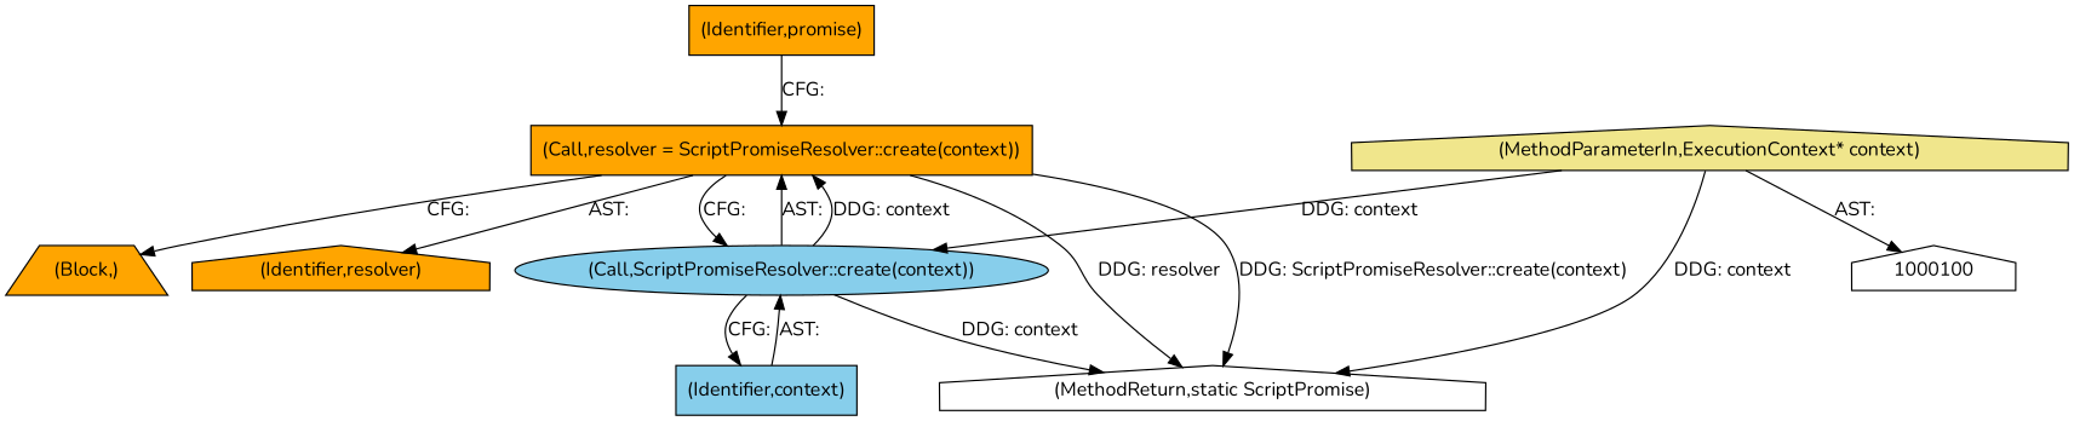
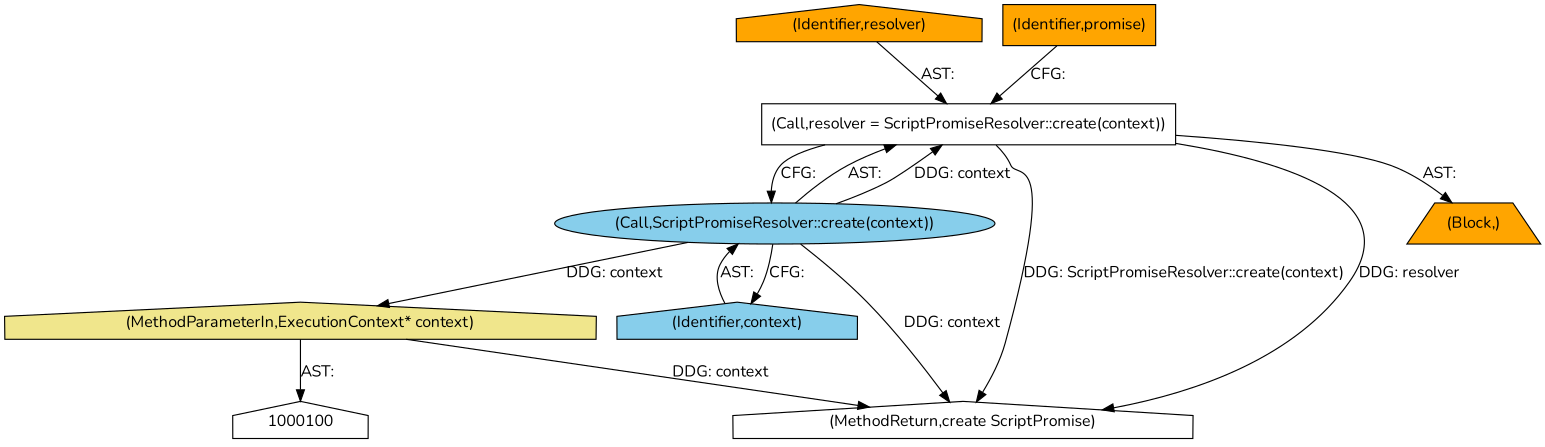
  digraph {
    fontname=Nunito
    node [fillcolor=white fontname=Nunito shape=house style=filled]
    edge [fontname=Nunito]
-   n1 [fillcolor=orange label="(Call,resolver = ScriptPromiseResolver::create(context))" shape=box]
+   n1 [label="(Call,resolver = ScriptPromiseResolver::create(context))" shape=box]
    n2 [fillcolor=skyblue label="(Call,ScriptPromiseResolver::create(context))" shape=ellipse]
-   n3 [label="(MethodReturn,static ScriptPromise)"]
+   n3 [label="(MethodReturn,create ScriptPromise)"]
    n4 [fillcolor=orange label="(Block,)" shape=trapezium]
-   n5 [fillcolor=skyblue label="(Identifier,context)" shape=box]
+   n5 [fillcolor=skyblue label="(Identifier,context)"]
    n6 [fillcolor=khaki label="(MethodParameterIn,ExecutionContext* context)"]
    1000100
    n8 [fillcolor=orange label="(Identifier,resolver)"]
    n9 [fillcolor=orange label="(Identifier,promise)" shape=box]
    n1 -> n2 [label="CFG: "]
    n1 -> n3 [label="DDG: ScriptPromiseResolver::create(context)"]
    n1 -> n3 [label="DDG: resolver"]
-   n1 -> n4 [label="CFG: "]
+   n1 -> n4 [label="AST: "]
    n2 -> n1 [label="AST: "]
    n2 -> n1 [label="DDG: context"]
    n2 -> n3 [label="DDG: context"]
    n2 -> n5 [label="CFG: "]
    n5 -> n2 [label="AST: "]
-   n6 -> n2 [label="DDG: context"]
+   n2 -> n6 [label="DDG: context"]
    n6 -> n3 [label="DDG: context"]
    n6 -> 1000100 [label="AST: "]
-   n1 -> n8 [label="AST: "]
+   n8 -> n1 [label="AST: "]
    n9 -> n1 [label="CFG: "]
  }
